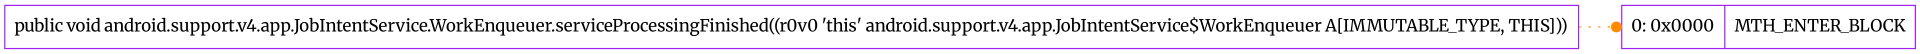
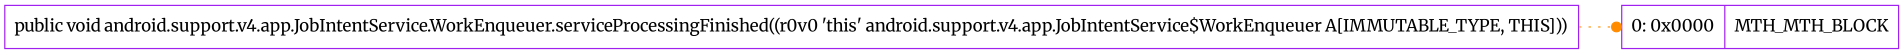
  digraph {
    rankdir=LR
    fontname=Merriweather
    node [color=purple shape=record fontname=Merriweather]
-   n1 [label="{0\:\ 0x0000|MTH_ENTER_BLOCK\l}"]
+   n1 [label="{0\:\ 0x0000|MTH_MTH_BLOCK\l}"]
    n2 [label="{public void android.support.v4.app.JobIntentService.WorkEnqueuer.serviceProcessingFinished((r0v0 'this' android.support.v4.app.JobIntentService$WorkEnqueuer A[IMMUTABLE_TYPE, THIS])) }"]
    subgraph cluster_1 {
      label="R(0)"
    }
    n2 -> n1 [color=darkorange style=dotted arrowhead=dot fontname=Merriweather]
  }
